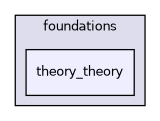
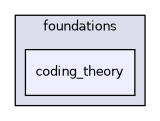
  digraph {
    compound=true
-   n1 [fillcolor="#eeeeff" fontname=Helvetica fontsize=10 label=theory_theory pencolor=black shape=box style=filled]
+   n1 [fillcolor="#eeeeff" fontname=Helvetica fontsize=10 label=coding_theory pencolor=black shape=box style=filled]
    subgraph cluster_1 {
      bgcolor="#ddddee"
      fontname=Helvetica
      fontsize=10
      label=foundations
      pencolor=black
      n1
    }
  }
